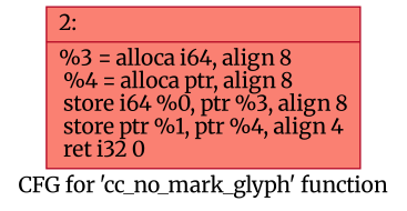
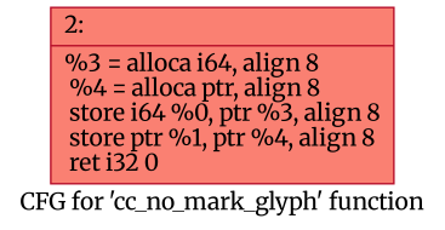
  digraph {
    label="CFG for 'cc_no_mark_glyph' function"
    fontname=Merriweather
-   n1 [color="#b70d28ff" fillcolor=salmon fontname=Merriweather label="{2:\l|  %3 = alloca i64, align 8\l  %4 = alloca ptr, align 8\l  store i64 %0, ptr %3, align 8\l  store ptr %1, ptr %4, align 4\l  ret i32 0\l}" shape=record style=filled]
+   n1 [color="#b70d28ff" fillcolor=salmon fontname=Merriweather label="{2:\l|  %3 = alloca i64, align 8\l  %4 = alloca ptr, align 8\l  store i64 %0, ptr %3, align 8\l  store ptr %1, ptr %4, align 8\l  ret i32 0\l}" shape=record style=filled]
  }
